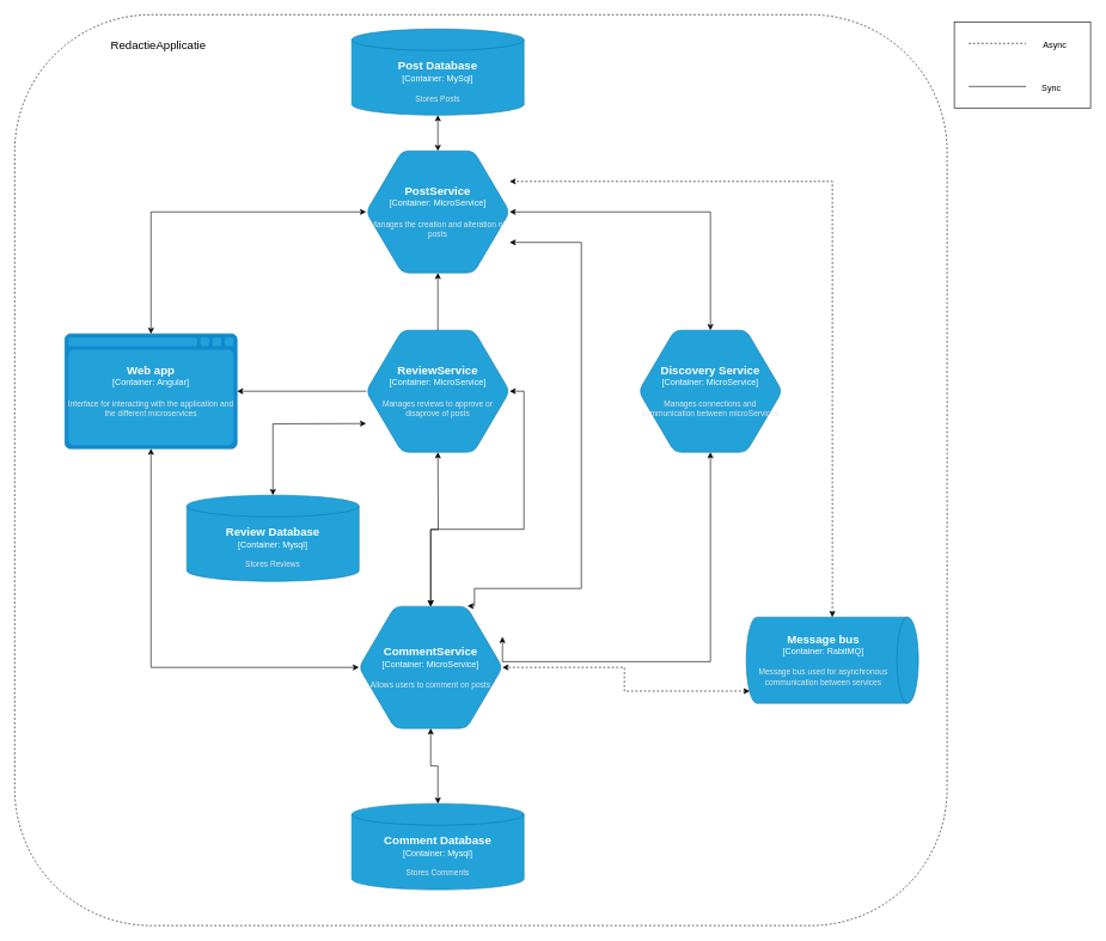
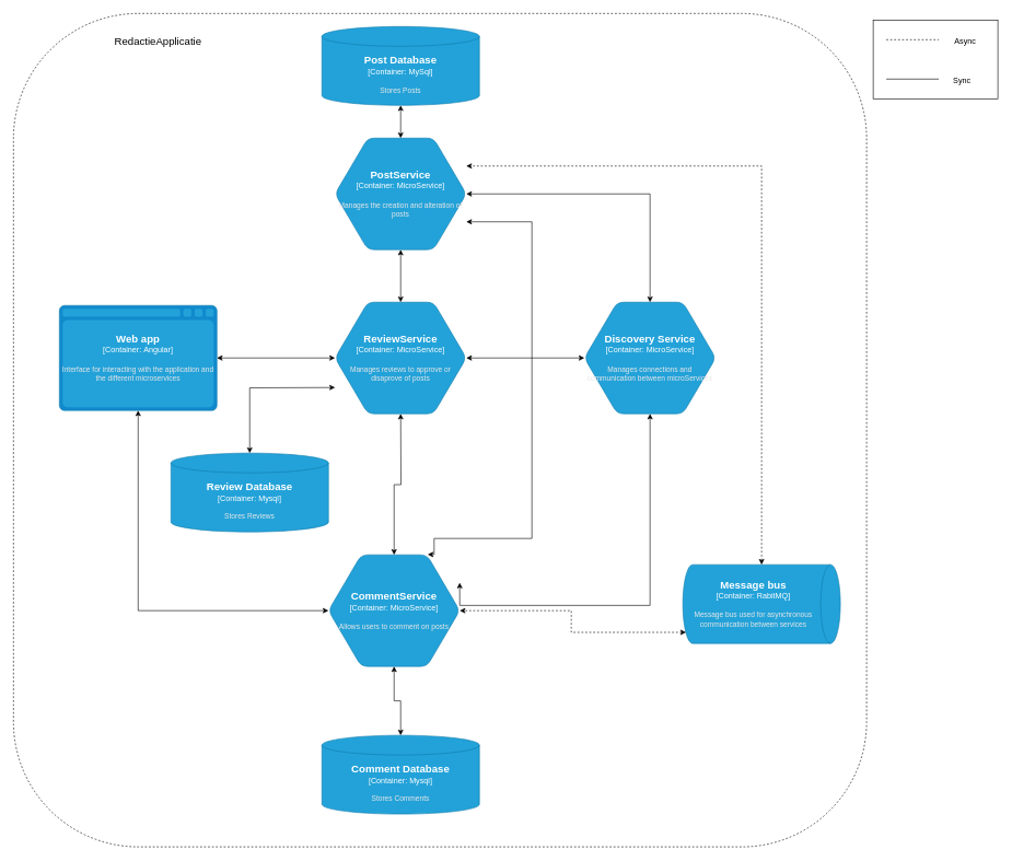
  <mxCell id="0" />
  <mxCell id="1" parent="0" />
  <mxCell id="2" value="" style="rounded=1;whiteSpace=wrap;html=1;fillColor=none;dashed=1;" vertex="1" parent="1"><mxGeometry x="20" width="1300" height="1270" as="geometry" y="20" /></mxCell>
  <mxCell id="3" value="&lt;font style=&quot;font-size: 16px&quot;&gt;&lt;b&gt;ReviewService&lt;/b&gt;&lt;/font&gt;&lt;div&gt;[Container:&amp;nbsp;MicroService]&lt;/div&gt;&lt;br&gt;&lt;div&gt;&lt;font style=&quot;font-size: 11px&quot;&gt;&lt;font color=&quot;#E6E6E6&quot;&gt;Manages reviews to approve or disaprove of posts&lt;/font&gt;&lt;/div&gt;" style="shape=hexagon;size=50;perimeter=hexagonPerimeter2;whiteSpace=wrap;html=1;fixedSize=1;rounded=1;labelBackgroundColor=none;fillColor=#23A2D9;fontSize=12;fontColor=#ffffff;align=center;strokeColor=#0E7DAD;metaEdit=1;points=[[0.5,0,0],[1,0.25,0],[1,0.5,0],[1,0.75,0],[0.5,1,0],[0,0.75,0],[0,0.5,0],[0,0.25,0]];resizable=0;" vertex="1" parent="1"><mxGeometry x="510" y="460" width="200" height="170" as="geometry" /></mxCell>
  <mxCell id="4" value="&lt;font style=&quot;font-size: 16px&quot;&gt;&lt;b&gt;CommentService&lt;/b&gt;&lt;/font&gt;&lt;div&gt;[Container:&amp;nbsp;MicroService]&lt;/div&gt;&lt;br&gt;&lt;div&gt;&lt;font style=&quot;font-size: 11px&quot;&gt;&lt;font color=&quot;#E6E6E6&quot;&gt;Allows users to comment on posts&lt;/font&gt;&lt;/div&gt;" style="shape=hexagon;size=50;perimeter=hexagonPerimeter2;whiteSpace=wrap;html=1;fixedSize=1;rounded=1;labelBackgroundColor=none;fillColor=#23A2D9;fontSize=12;fontColor=#ffffff;align=center;strokeColor=#0E7DAD;metaEdit=1;points=[[0.5,0,0],[1,0.25,0],[1,0.5,0],[1,0.75,0],[0.5,1,0],[0,0.75,0],[0,0.5,0],[0,0.25,0]];resizable=0;" vertex="1" parent="1"><mxGeometry x="500" y="845" width="200" height="170" as="geometry" /></mxCell>
  <mxCell id="5" value="&lt;font style=&quot;font-size: 16px&quot;&gt;&lt;b&gt;PostService&lt;/b&gt;&lt;/font&gt;&lt;div&gt;[Container:&amp;nbsp;MicroService]&lt;/div&gt;&lt;br&gt;&lt;div&gt;&lt;font style=&quot;font-size: 11px&quot;&gt;&lt;font color=&quot;#E6E6E6&quot;&gt;Manages the creation and alteration of posts&lt;/font&gt;&lt;/div&gt;" style="shape=hexagon;size=50;perimeter=hexagonPerimeter2;whiteSpace=wrap;html=1;fixedSize=1;rounded=1;labelBackgroundColor=none;fillColor=#23A2D9;fontSize=12;fontColor=#ffffff;align=center;strokeColor=#0E7DAD;metaEdit=1;points=[[0.5,0,0],[1,0.25,0],[1,0.5,0],[1,0.75,0],[0.5,1,0],[0,0.75,0],[0,0.5,0],[0,0.25,0]];resizable=0;" vertex="1" parent="1"><mxGeometry x="510" y="210" width="200" height="170" as="geometry" /></mxCell>
  <mxCell id="6" value="&lt;font style=&quot;font-size: 16px&quot;&gt;&lt;b&gt;Web app&lt;/b&gt;&lt;/font&gt;&lt;div&gt;[Container:&amp;nbsp;Angular]&lt;/div&gt;&lt;br&gt;&lt;div&gt;&lt;font style=&quot;font-size: 11px&quot;&gt;&lt;font color=&quot;#E6E6E6&quot;&gt;Interface for interacting with the application and the different microservices&lt;/font&gt;&lt;/div&gt;" style="shape=mxgraph.c4.webBrowserContainer2;whiteSpace=wrap;html=1;boundedLbl=1;rounded=0;labelBackgroundColor=none;strokeColor=#118ACD;fillColor=#23A2D9;strokeColor=#118ACD;strokeColor2=#0E7DAD;fontSize=12;fontColor=#ffffff;align=center;metaEdit=1;points=[[0.5,0,0],[1,0.25,0],[1,0.5,0],[1,0.75,0],[0.5,1,0],[0,0.75,0],[0,0.5,0],[0,0.25,0]];resizable=0;" vertex="1" parent="1"><mxGeometry x="90" y="465" width="240" height="160" as="geometry" /></mxCell>
  <mxCell id="7" value="&lt;font style=&quot;font-size: 16px&quot;&gt;&lt;b&gt;Message bus&lt;/b&gt;&lt;/font&gt;&lt;div&gt;[Container:&amp;nbsp;RabitMQ]&lt;/div&gt;&lt;br&gt;&lt;div&gt;&lt;font style=&quot;font-size: 11px&quot;&gt;&lt;font color=&quot;#E6E6E6&quot;&gt;Message bus used for asynchronous communication between services&lt;/font&gt;&lt;/div&gt;" style="shape=cylinder3;size=15;direction=south;whiteSpace=wrap;html=1;boundedLbl=1;rounded=0;labelBackgroundColor=none;fillColor=#23A2D9;fontSize=12;fontColor=#ffffff;align=center;strokeColor=#0E7DAD;metaEdit=1;points=[[0.5,0,0],[1,0.25,0],[1,0.5,0],[1,0.75,0],[0.5,1,0],[0,0.75,0],[0,0.5,0],[0,0.25,0]];resizable=0;" vertex="1" parent="1"><mxGeometry x="1040" y="860" width="240" height="120" as="geometry" /></mxCell>
  <mxCell id="8" value="&lt;font style=&quot;font-size: 16px&quot;&gt;&lt;b&gt;Post Database&lt;/b&gt;&lt;/font&gt;&lt;div&gt;[Container:&amp;nbsp;MySql]&lt;/div&gt;&lt;br&gt;&lt;div&gt;&lt;font style=&quot;font-size: 11px&quot;&gt;&lt;font color=&quot;#E6E6E6&quot;&gt;Stores Posts&lt;/font&gt;&lt;/div&gt;" style="shape=cylinder3;size=15;whiteSpace=wrap;html=1;boundedLbl=1;rounded=0;labelBackgroundColor=none;fillColor=#23A2D9;fontSize=12;fontColor=#ffffff;align=center;strokeColor=#0E7DAD;metaEdit=1;points=[[0.5,0,0],[1,0.25,0],[1,0.5,0],[1,0.75,0],[0.5,1,0],[0,0.75,0],[0,0.5,0],[0,0.25,0]];resizable=0;" vertex="1" parent="1"><mxGeometry x="490" y="40" width="240" height="120" as="geometry" /></mxCell>
  <mxCell id="9" value="&lt;font style=&quot;font-size: 16px&quot;&gt;&lt;b&gt;Review Database&lt;/b&gt;&lt;/font&gt;&lt;div&gt;[Container:&amp;nbsp;Mysql]&lt;/div&gt;&lt;br&gt;&lt;div&gt;&lt;font style=&quot;font-size: 11px&quot;&gt;&lt;font color=&quot;#E6E6E6&quot;&gt;Stores Reviews&lt;/font&gt;&lt;/div&gt;" style="shape=cylinder3;size=15;whiteSpace=wrap;html=1;boundedLbl=1;rounded=0;labelBackgroundColor=none;fillColor=#23A2D9;fontSize=12;fontColor=#ffffff;align=center;strokeColor=#0E7DAD;metaEdit=1;points=[[0.5,0,0],[1,0.25,0],[1,0.5,0],[1,0.75,0],[0.5,1,0],[0,0.75,0],[0,0.5,0],[0,0.25,0]];resizable=0;" vertex="1" parent="1"><mxGeometry x="260" y="690" width="240" height="120" as="geometry" /></mxCell>
  <mxCell id="10" value="&lt;font style=&quot;font-size: 16px&quot;&gt;&lt;b&gt;Comment Database&lt;/b&gt;&lt;/font&gt;&lt;div&gt;[Container:&amp;nbsp;Mysql]&lt;/div&gt;&lt;br&gt;&lt;div&gt;&lt;font style=&quot;font-size: 11px&quot;&gt;&lt;font color=&quot;#E6E6E6&quot;&gt;Stores Comments&lt;/font&gt;&lt;/div&gt;" style="shape=cylinder3;size=15;whiteSpace=wrap;html=1;boundedLbl=1;rounded=0;labelBackgroundColor=none;fillColor=#23A2D9;fontSize=12;fontColor=#ffffff;align=center;strokeColor=#0E7DAD;metaEdit=1;points=[[0.5,0,0],[1,0.25,0],[1,0.5,0],[1,0.75,0],[0.5,1,0],[0,0.75,0],[0,0.5,0],[0,0.25,0]];resizable=0;" vertex="1" parent="1"><mxGeometry x="490" y="1120" width="240" height="120" as="geometry" /></mxCell>
  <mxCell id="11" value="&lt;font style=&quot;font-size: 16px&quot;&gt;&lt;b&gt;Discovery Service&lt;/b&gt;&lt;/font&gt;&lt;div&gt;[Container:&amp;nbsp;MicroService]&lt;/div&gt;&lt;br&gt;&lt;div&gt;&lt;font style=&quot;font-size: 11px&quot;&gt;&lt;font color=&quot;#E6E6E6&quot;&gt;Manages connections and communication between microServices&lt;/font&gt;&lt;/div&gt;" style="shape=hexagon;size=50;perimeter=hexagonPerimeter2;whiteSpace=wrap;html=1;fixedSize=1;rounded=1;labelBackgroundColor=none;fillColor=#23A2D9;fontSize=12;fontColor=#ffffff;align=center;strokeColor=#0E7DAD;metaEdit=1;points=[[0.5,0,0],[1,0.25,0],[1,0.5,0],[1,0.75,0],[0.5,1,0],[0,0.75,0],[0,0.5,0],[0,0.25,0]];resizable=0;" vertex="1" parent="1"><mxGeometry x="890" y="460" width="200" height="170" as="geometry" /></mxCell>
- <mxCell id="12" value="&lt;font style=&quot;font-size: 16px;&quot;&gt;RedactieApplicatie&lt;/font&gt;" style="text;html=1;align=center;verticalAlign=middle;resizable=0;points=[];autosize=1;strokeColor=none;fillColor=none;" vertex="1" parent="1"><mxGeometry x="140" y="48" width="160" height="30" as="geometry" /></mxCell>
- <mxCell id="13" style="edgeStyle=orthogonalEdgeStyle;rounded=0;orthogonalLoop=1;jettySize=auto;html=1;exitX=0.5;exitY=0;exitDx=0;exitDy=0;exitPerimeter=0;entryX=0;entryY=0.5;entryDx=0;entryDy=0;entryPerimeter=0;startArrow=classic;startFill=1;" edge="1" parent="1" source="6" target="5"><mxGeometry relative="1" as="geometry" /></mxCell>
- <mxCell id="14" style="edgeStyle=orthogonalEdgeStyle;rounded=0;orthogonalLoop=1;jettySize=auto;html=1;exitX=1;exitY=0.5;exitDx=0;exitDy=0;exitPerimeter=0;entryX=0;entryY=0.5;entryDx=0;entryDy=0;entryPerimeter=0;strokeColor=default;startArrow=classic;startFill=1;endArrow=none;" edge="1" parent="1" source="6" target="3"><mxGeometry relative="1" as="geometry" /></mxCell>
+ <mxCell id="12" value="&lt;font style=&quot;font-size: 16px;&quot;&gt;RedactieApplicatie&lt;/font&gt;" style="text;html=1;align=center;verticalAlign=middle;resizable=0;points=[];autosize=1;strokeColor=none;fillColor=none;" vertex="1" parent="1"><mxGeometry x="160" y="48" width="160" height="30" as="geometry" /></mxCell>
+ <mxCell id="14" style="edgeStyle=orthogonalEdgeStyle;rounded=0;orthogonalLoop=1;jettySize=auto;html=1;exitX=1;exitY=0.5;exitDx=0;exitDy=0;exitPerimeter=0;entryX=0;entryY=0.5;entryDx=0;entryDy=0;entryPerimeter=0;strokeColor=default;startArrow=classic;startFill=1;" edge="1" parent="1" source="6" target="3"><mxGeometry relative="1" as="geometry" /></mxCell>
  <mxCell id="15" style="edgeStyle=orthogonalEdgeStyle;rounded=0;orthogonalLoop=1;jettySize=auto;html=1;exitX=0.5;exitY=1;exitDx=0;exitDy=0;exitPerimeter=0;entryX=0;entryY=0.5;entryDx=0;entryDy=0;entryPerimeter=0;startArrow=classic;startFill=1;" edge="1" parent="1" source="6" target="4"><mxGeometry relative="1" as="geometry" /></mxCell>
  <mxCell id="16" style="edgeStyle=orthogonalEdgeStyle;rounded=0;orthogonalLoop=1;jettySize=auto;html=1;exitX=0.5;exitY=0;exitDx=0;exitDy=0;exitPerimeter=0;entryX=0.5;entryY=1;entryDx=0;entryDy=0;entryPerimeter=0;startArrow=classic;startFill=1;" edge="1" parent="1" source="5" target="8"><mxGeometry relative="1" as="geometry" /></mxCell>
  <mxCell id="17" style="edgeStyle=orthogonalEdgeStyle;rounded=0;orthogonalLoop=1;jettySize=auto;html=1;entryX=0.5;entryY=0;entryDx=0;entryDy=0;entryPerimeter=0;startArrow=classic;startFill=1;" edge="1" parent="1" target="9"><mxGeometry relative="1" as="geometry"><mxPoint x="510" y="590" as="sourcePoint" /></mxGeometry></mxCell>
  <mxCell id="18" style="edgeStyle=orthogonalEdgeStyle;rounded=0;orthogonalLoop=1;jettySize=auto;html=1;exitX=0.5;exitY=1;exitDx=0;exitDy=0;exitPerimeter=0;entryX=0.5;entryY=0;entryDx=0;entryDy=0;entryPerimeter=0;startArrow=classic;startFill=1;" edge="1" parent="1" source="4" target="10"><mxGeometry relative="1" as="geometry" /></mxCell>
- <mxCell id="19" style="edgeStyle=orthogonalEdgeStyle;rounded=0;orthogonalLoop=1;jettySize=auto;html=1;exitX=0.5;exitY=1;exitDx=0;exitDy=0;exitPerimeter=0;entryX=0.5;entryY=0;entryDx=0;entryDy=0;entryPerimeter=0;startArrow=classic;startFill=1;endArrow=none;" edge="1" parent="1" source="5" target="3"><mxGeometry relative="1" as="geometry" /></mxCell>
+ <mxCell id="19" style="edgeStyle=orthogonalEdgeStyle;rounded=0;orthogonalLoop=1;jettySize=auto;html=1;exitX=0.5;exitY=1;exitDx=0;exitDy=0;exitPerimeter=0;entryX=0.5;entryY=0;entryDx=0;entryDy=0;entryPerimeter=0;startArrow=classic;startFill=1;" edge="1" parent="1" source="5" target="3"><mxGeometry relative="1" as="geometry" /></mxCell>
  <mxCell id="20" style="edgeStyle=orthogonalEdgeStyle;rounded=0;orthogonalLoop=1;jettySize=auto;html=1;exitX=1;exitY=0.5;exitDx=0;exitDy=0;exitPerimeter=0;entryX=0.5;entryY=0;entryDx=0;entryDy=0;entryPerimeter=0;startArrow=classic;startFill=1;" edge="1" parent="1" source="5" target="11"><mxGeometry relative="1" as="geometry" /></mxCell>
- <mxCell id="21" style="edgeStyle=orthogonalEdgeStyle;rounded=0;orthogonalLoop=1;jettySize=auto;html=1;exitX=1;exitY=0.5;exitDx=0;exitDy=0;exitPerimeter=0;startArrow=classic;startFill=1;" edge="1" parent="1" source="3" target="4"><mxGeometry relative="1" as="geometry" /></mxCell>
+ <mxCell id="21" style="edgeStyle=orthogonalEdgeStyle;rounded=0;orthogonalLoop=1;jettySize=auto;html=1;exitX=1;exitY=0.5;exitDx=0;exitDy=0;exitPerimeter=0;entryX=0;entryY=0.5;entryDx=0;entryDy=0;entryPerimeter=0;startArrow=classic;startFill=1;" edge="1" parent="1" source="3" target="11"><mxGeometry relative="1" as="geometry" /></mxCell>
  <mxCell id="22" style="edgeStyle=orthogonalEdgeStyle;rounded=0;orthogonalLoop=1;jettySize=auto;html=1;entryX=0.5;entryY=1;entryDx=0;entryDy=0;entryPerimeter=0;startArrow=classic;startFill=1;exitX=1;exitY=0.25;exitDx=0;exitDy=0;exitPerimeter=0;" edge="1" parent="1" source="4" target="11"><mxGeometry relative="1" as="geometry"><mxPoint x="710" y="920" as="sourcePoint" /><Array as="points"><mxPoint x="990" y="922" /></Array></mxGeometry></mxCell>
  <mxCell id="23" style="edgeStyle=orthogonalEdgeStyle;rounded=0;orthogonalLoop=1;jettySize=auto;html=1;exitX=0.859;exitY=0.98;exitDx=0;exitDy=0;exitPerimeter=0;entryX=1;entryY=0.5;entryDx=0;entryDy=0;entryPerimeter=0;dashed=1;startArrow=classic;startFill=1;" edge="1" parent="1" source="7" target="4"><mxGeometry relative="1" as="geometry" /></mxCell>
  <mxCell id="24" style="edgeStyle=orthogonalEdgeStyle;rounded=0;orthogonalLoop=1;jettySize=auto;html=1;exitX=0;exitY=0.5;exitDx=0;exitDy=0;exitPerimeter=0;entryX=1;entryY=0.25;entryDx=0;entryDy=0;entryPerimeter=0;dashed=1;startArrow=classic;startFill=1;" edge="1" parent="1" source="7" target="5"><mxGeometry relative="1" as="geometry" /></mxCell>
  <mxCell id="25" style="edgeStyle=orthogonalEdgeStyle;rounded=0;orthogonalLoop=1;jettySize=auto;html=1;exitX=0.5;exitY=0;exitDx=0;exitDy=0;exitPerimeter=0;startArrow=classic;startFill=1;" edge="1" parent="1" source="4"><mxGeometry relative="1" as="geometry"><mxPoint x="610" y="630" as="targetPoint" /><Array as="points" /></mxGeometry></mxCell>
  <mxCell id="26" value="" style="endArrow=none;dashed=1;html=1;rounded=0;" edge="1" parent="1"><mxGeometry width="50" height="50" relative="1" as="geometry"><mxPoint x="1350" y="60" as="sourcePoint" /><mxPoint x="1430" y="60" as="targetPoint" /></mxGeometry></mxCell>
  <mxCell id="27" value="Async" style="text;html=1;align=center;verticalAlign=middle;resizable=0;points=[];autosize=1;strokeColor=none;fillColor=none;" vertex="1" parent="1"><mxGeometry x="1440" y="48" width="60" height="30" as="geometry" /></mxCell>
  <mxCell id="28" value="" style="endArrow=none;html=1;rounded=0;" edge="1" parent="1"><mxGeometry width="50" height="50" relative="1" as="geometry"><mxPoint x="1350" y="120" as="sourcePoint" /><mxPoint x="1430" y="120" as="targetPoint" /></mxGeometry></mxCell>
  <mxCell id="29" value="Sync" style="text;html=1;align=center;verticalAlign=middle;resizable=0;points=[];autosize=1;strokeColor=none;fillColor=none;" vertex="1" parent="1"><mxGeometry x="1440" y="108" width="50" height="30" as="geometry" /></mxCell>
  <mxCell id="30" value="" style="rounded=0;whiteSpace=wrap;html=1;fillColor=none;" vertex="1" parent="1"><mxGeometry x="1330" y="30" width="190" height="120" as="geometry" /></mxCell>
  <mxCell id="31" style="edgeStyle=orthogonalEdgeStyle;rounded=0;orthogonalLoop=1;jettySize=auto;html=1;entryX=1;entryY=0.75;entryDx=0;entryDy=0;entryPerimeter=0;exitX=0.756;exitY=-0.003;exitDx=0;exitDy=0;exitPerimeter=0;startArrow=classic;startFill=1;" edge="1" parent="1" source="4" target="5"><mxGeometry relative="1" as="geometry"><mxPoint x="670" y="810" as="sourcePoint" /><Array as="points"><mxPoint x="661" y="820" /><mxPoint x="810" y="820" /><mxPoint x="810" y="338" /></Array></mxGeometry></mxCell>
